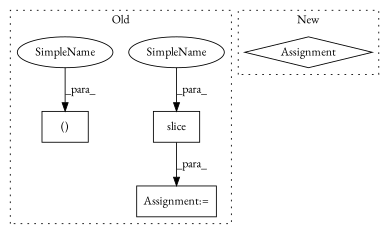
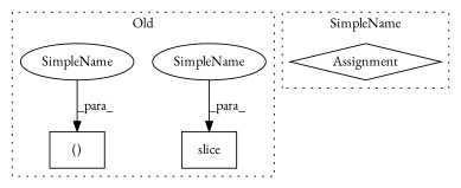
  digraph {
    fontname="EB Garamond"
    node [a=42 fontname="EB Garamond" l=1 s=3950 shape=box]
    edge [fontname="EB Garamond"]
    n1 [a=32 l="6,1" label=slice s="3972,3984"]
-   n2 [a=7 l=2 label="Assignment:=" s=3965]
    n3 [a=106 l=15 label="()"]
    n4 [label=SimpleName s=3978 shape=ellipse]
    n5 [label=SimpleName shape=ellipse]
    n6 [a=25 l=3 label=Assignment s=1698 shape=diamond]
    subgraph cluster_1 {
      label=Old
      style=dotted
      n1
-     n2
      n3
      n4
      n5
    }
    subgraph cluster_2 {
-     label=New
+     label=SimpleName
      style=dotted
      n6
    }
-   n1 -> n2 [label=_para_]
    n4 -> n1 [label=_para_]
    n5 -> n3 [label=_para_]
  }
